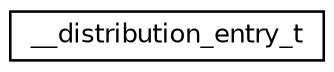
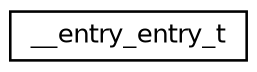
  digraph {
    rankdir=TB
    fontname="DejaVu Sans"
-   n1 [color=black fillcolor=white fontname="DejaVu Sans" fontsize=10 height=0.2 label=__distribution_entry_t shape=record style=filled width=0.4]
+   n1 [color=black fillcolor=white fontname="DejaVu Sans" fontsize=10 height=0.2 label=__entry_entry_t shape=record style=filled width=0.4]
  }
